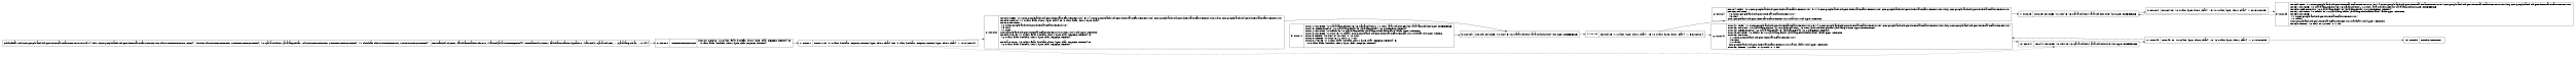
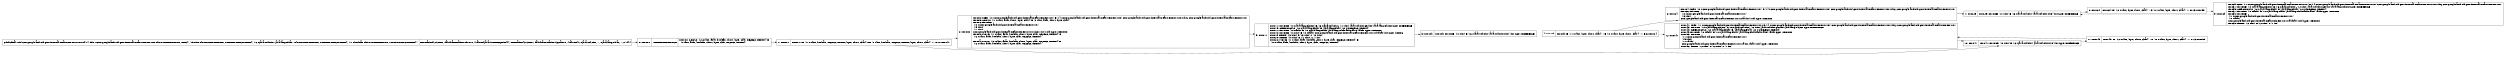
  digraph {
    rankdir=LR
    node [shape=record]
    n1 [label="{0\:\ 0x0000|MTH_ENTER_BLOCK\l|0x0000: CONST  (r2 I:?[int, float, boolean, short, byte, char, OBJECT, ARRAY]) = \l  (0 ?[int, float, boolean, short, byte, char, OBJECT, ARRAY])\l \l}"]
    n2 [label="{1\:\ 0x0001|0x0001: IF  (r7 I:?[int, boolean, OBJECT, ARRAY, byte, short, char]) == (0 ?[int, boolean, OBJECT, ARRAY, byte, short, char])  \-\> B:10:0x0041 \l}"]
-   n3 [label="{2\:\ 0x0003|0x0003: IGET  (r0 I:com.google.android.gms.internal.measurement.zztv) = (r4 I:com.google.android.gms.internal.measurement.zztx) com.google.android.gms.internal.measurement.zztx.zzbty com.google.android.gms.internal.measurement.zztv \l0x0005: CONST  (r1 I:?[int, float, short, byte, char]) = (2 ?[int, float, short, byte, char]) \l0x0006: INVOKE  \l  (r0 I:com.google.android.gms.internal.measurement.zztv)\l  (r5 I:int)\l  (r1 I:get)\l com.google.android.gms.internal.measurement.zztv.zzc(int, int):void type: VIRTUAL \l0x0009: MOVE  (r1 I:?[int, float, boolean, short, byte, char, OBJECT, ARRAY]) = \l  (r2 I:?[int, float, boolean, short, byte, char, OBJECT, ARRAY])\l \l0x000a: MOVE  (r3 I:?[int, float, boolean, short, byte, char, OBJECT, ARRAY]) = \l  (r2 I:?[int, float, boolean, short, byte, char, OBJECT, ARRAY])\l \l}"]
+   n3 [label="{2\:\ 0x0003|0x0003: IGET  (r0 I:com.google.android.gms.internal.measurement.zztv) = (r4 I:com.google.android.gms.internal.measurement.zztx) com.google.android.gms.internal.measurement.zztx.zzbty com.google.android.gms.internal.measurement.zztv \l0x0005: CONST  (r1 I:?[int, float, short, byte, char]) = (2 ?[int, float, short, byte, char]) \l0x0006: INVOKE  \l  (r0 I:com.google.android.gms.internal.measurement.zztv)\l  (r5 I:int)\l  (r1 I:int)\l com.google.android.gms.internal.measurement.zztv.zzc(int, int):void type: VIRTUAL \l0x0009: MOVE  (r1 I:?[int, float, boolean, short, byte, char, OBJECT, ARRAY]) = \l  (r2 I:?[int, float, boolean, short, byte, char, OBJECT, ARRAY])\l \l0x000a: MOVE  (r3 I:?[int, float, boolean, short, byte, char, OBJECT, ARRAY]) = \l  (r2 I:?[int, float, boolean, short, byte, char, OBJECT, ARRAY])\l \l}"]
    n4 [label="{10\:\ 0x0041|0x0041: INVOKE  (r0 I:int) = (r6 I:java.util.List) java.util.List.size():int type: INTERFACE \l}"]
    n5 [label="{3\:\ 0x000b|0x000b: INVOKE  (r0 I:int) = (r6 I:java.util.List) java.util.List.size():int type: INTERFACE \l}"]
    n6 [label="{11\:\ 0x0045|0x0045: IF  (r2 I:?[int, byte, short, char]) \>= (r0 I:?[int, byte, short, char])  \-\> B:13:0x0059 \l}"]
    n7 [label="{4\:\ 0x000f|0x000f: IF  (r1 I:?[int, byte, short, char]) \>= (r0 I:?[int, byte, short, char])  \-\> B:6:0x0024 \l}"]
    n8 [label="{6\:\ 0x0024|0x0024: IGET  (r0 I:com.google.android.gms.internal.measurement.zztv) = (r4 I:com.google.android.gms.internal.measurement.zztx) com.google.android.gms.internal.measurement.zztx.zzbty com.google.android.gms.internal.measurement.zztv \l0x0026: INVOKE  \l  (r0 I:com.google.android.gms.internal.measurement.zztv)\l  (r3 I:int)\l com.google.android.gms.internal.measurement.zztv.zzba(int):void type: VIRTUAL \l}"]
    n9 [label="{12\:\ 0x0047|0x0047: IGET  (r1 I:com.google.android.gms.internal.measurement.zztv) = (r4 I:com.google.android.gms.internal.measurement.zztx) com.google.android.gms.internal.measurement.zztx.zzbty com.google.android.gms.internal.measurement.zztv \l0x0049: INVOKE  (r0 I:java.lang.Object) = (r6 I:java.util.List), (r2 I:int) java.util.List.get(int):java.lang.Object type: INTERFACE \l0x004d: CHECK_CAST  (r0 I:java.lang.Float) = (java.lang.Float) (r0 I:?[OBJECT, ARRAY]) \l0x004f: INVOKE  (r0 I:float) = (r0 I:java.lang.Float) java.lang.Float.floatValue():float type: VIRTUAL \l0x0053: INVOKE  \l  (r1 I:com.google.android.gms.internal.measurement.zztv)\l  (r5 I:int)\l  (r0 I:float)\l com.google.android.gms.internal.measurement.zztv.zza(int, float):void type: VIRTUAL \l0x0056: ARITH  (r2 I:int) = (r2 I:int) + (1 int) \l}"]
    n10 [label="{5\:\ 0x0011|0x0011: INVOKE  (r0 I:java.lang.Object) = (r6 I:java.util.List), (r1 I:int) java.util.List.get(int):java.lang.Object type: INTERFACE \l0x0015: CHECK_CAST  (r0 I:java.lang.Float) = (java.lang.Float) (r0 I:?[OBJECT, ARRAY]) \l0x0017: INVOKE  (r0 I:float) = (r0 I:java.lang.Float) java.lang.Float.floatValue():float type: VIRTUAL \l0x001b: INVOKE  (r0 I:int) = (r0 I:float) com.google.android.gms.internal.measurement.zztv.zzb(float):int type: STATIC \l0x001f: ARITH  (r3 I:int) = (r3 I:int) + (r0 I:int) \l0x0020: ARITH  (r0 I:int) = (r1 I:int) + (1 int) \l0x0022: MOVE  (r1 I:?[int, float, boolean, short, byte, char, OBJECT, ARRAY]) = \l  (r0 I:?[int, float, boolean, short, byte, char, OBJECT, ARRAY])\l \l}"]
    n11 [label="{7\:\ 0x0029|0x0029: INVOKE  (r0 I:int) = (r6 I:java.util.List) java.util.List.size():int type: INTERFACE \l}"]
    n12 [label="{8\:\ 0x002d|0x002d: IF  (r2 I:?[int, byte, short, char]) \>= (r0 I:?[int, byte, short, char])  \-\> B:13:0x0059 \l}"]
    n13 [label="{9\:\ 0x002f|0x002f: IGET  (r1 I:com.google.android.gms.internal.measurement.zztv) = (r4 I:com.google.android.gms.internal.measurement.zztx) com.google.android.gms.internal.measurement.zztx.zzbty com.google.android.gms.internal.measurement.zztv \l0x0031: INVOKE  (r0 I:java.lang.Object) = (r6 I:java.util.List), (r2 I:int) java.util.List.get(int):java.lang.Object type: INTERFACE \l0x0035: CHECK_CAST  (r0 I:java.lang.Float) = (java.lang.Float) (r0 I:?[OBJECT, ARRAY]) \l0x0037: INVOKE  (r0 I:float) = (r0 I:java.lang.Float) java.lang.Float.floatValue():float type: VIRTUAL \l0x003b: INVOKE  \l  (r1 I:com.google.android.gms.internal.measurement.zztv)\l  (r0 I:float)\l com.google.android.gms.internal.measurement.zztv.zza(float):void type: VIRTUAL \l0x003e: ARITH  (r2 I:int) = (r2 I:int) + (1 int) \l}"]
-   n14 [label="{13\:\ 0x0059|0x0059: RETURN   \l}"]
    n15 [label="{public final void com.google.android.gms.internal.measurement.zztx.zzf((r4 'this' I:com.google.android.gms.internal.measurement.zztx A[IMMUTABLE_TYPE, THIS]), (r5 I:int A[IMMUTABLE_TYPE, METHOD_ARGUMENT]), (r6 I:java.util.List\<java.lang.Float\> A[IMMUTABLE_TYPE, METHOD_ARGUMENT]), (r7 I:boolean A[IMMUTABLE_TYPE, METHOD_ARGUMENT]))  | Annotation[SYSTEM, dalvik.annotation.Throws, \{value=[java.io.IOException]\}], Annotation[SYSTEM, dalvik.annotation.Signature, \{value=[(I, Ljava\/util\/List, \<, Ljava\/lang\/Float;, \>;Z)V]\}]\l}"]
    n1 -> n2
    n2 -> n3 [style=dashed]
-   n2 -> n4 [style=dashed]
-   n3 -> n5
+   n2 -> n4
+   n3 -> n10
    n4 -> n6
-   n5 -> n7
    n6 -> n9 [style=solid]
-   n6 -> n14
    n7 -> n8
    n7 -> n9 [style=dashed]
    n8 -> n11
    n9 -> n4
    n10 -> n5
    n11 -> n12
    n12 -> n13 [style=dashed]
-   n13 -> n11
+   n13 -> n11 [style=dashed]
    n15 -> n1
  }
